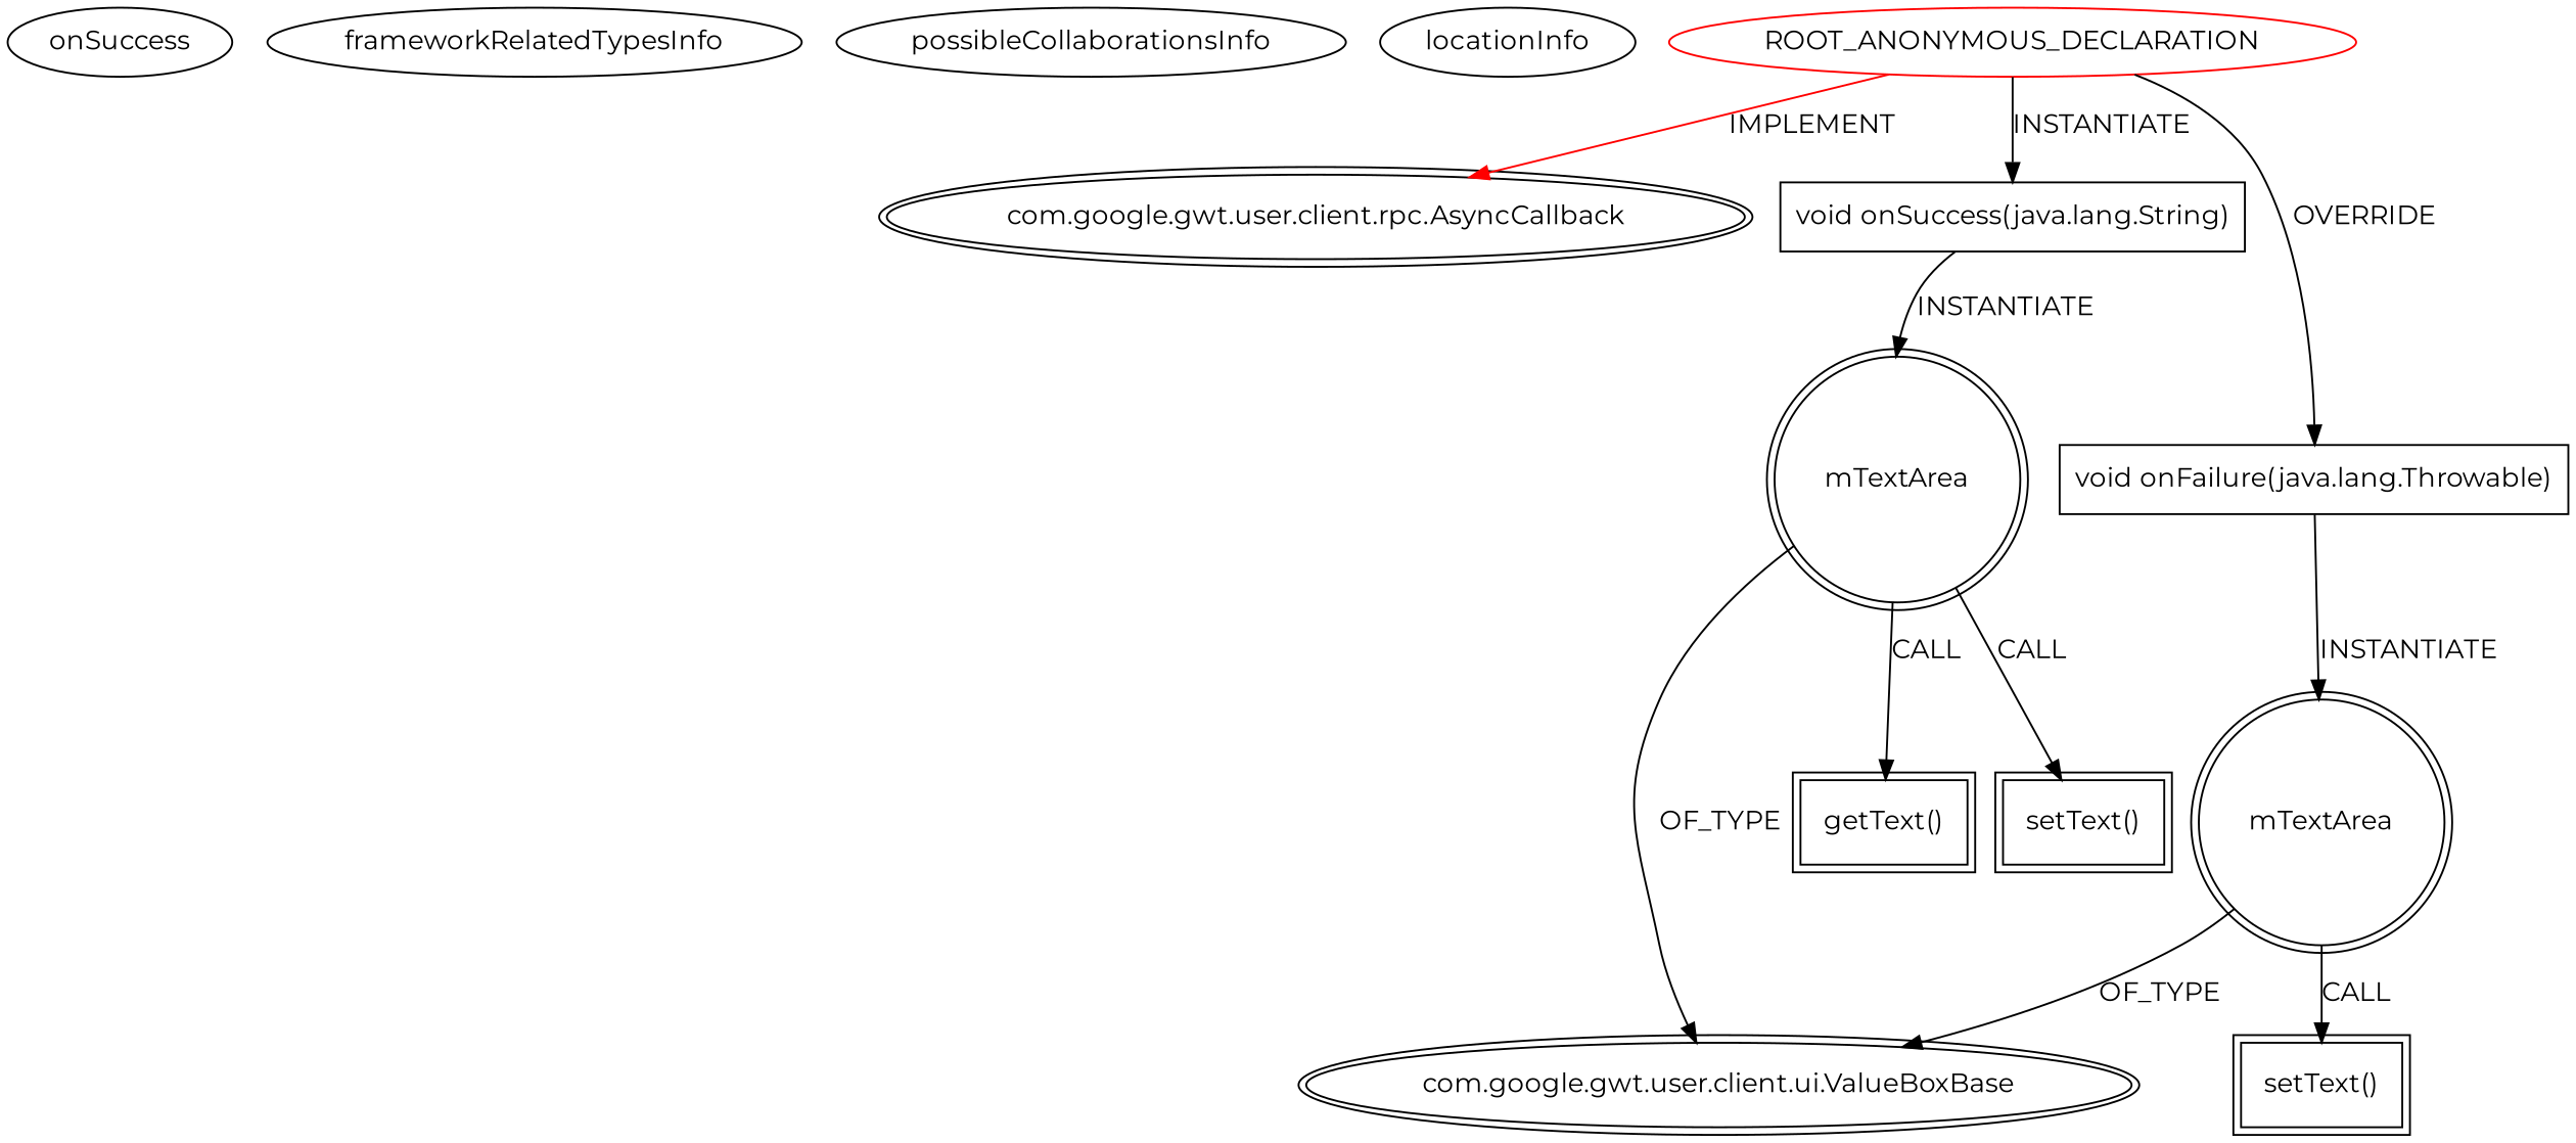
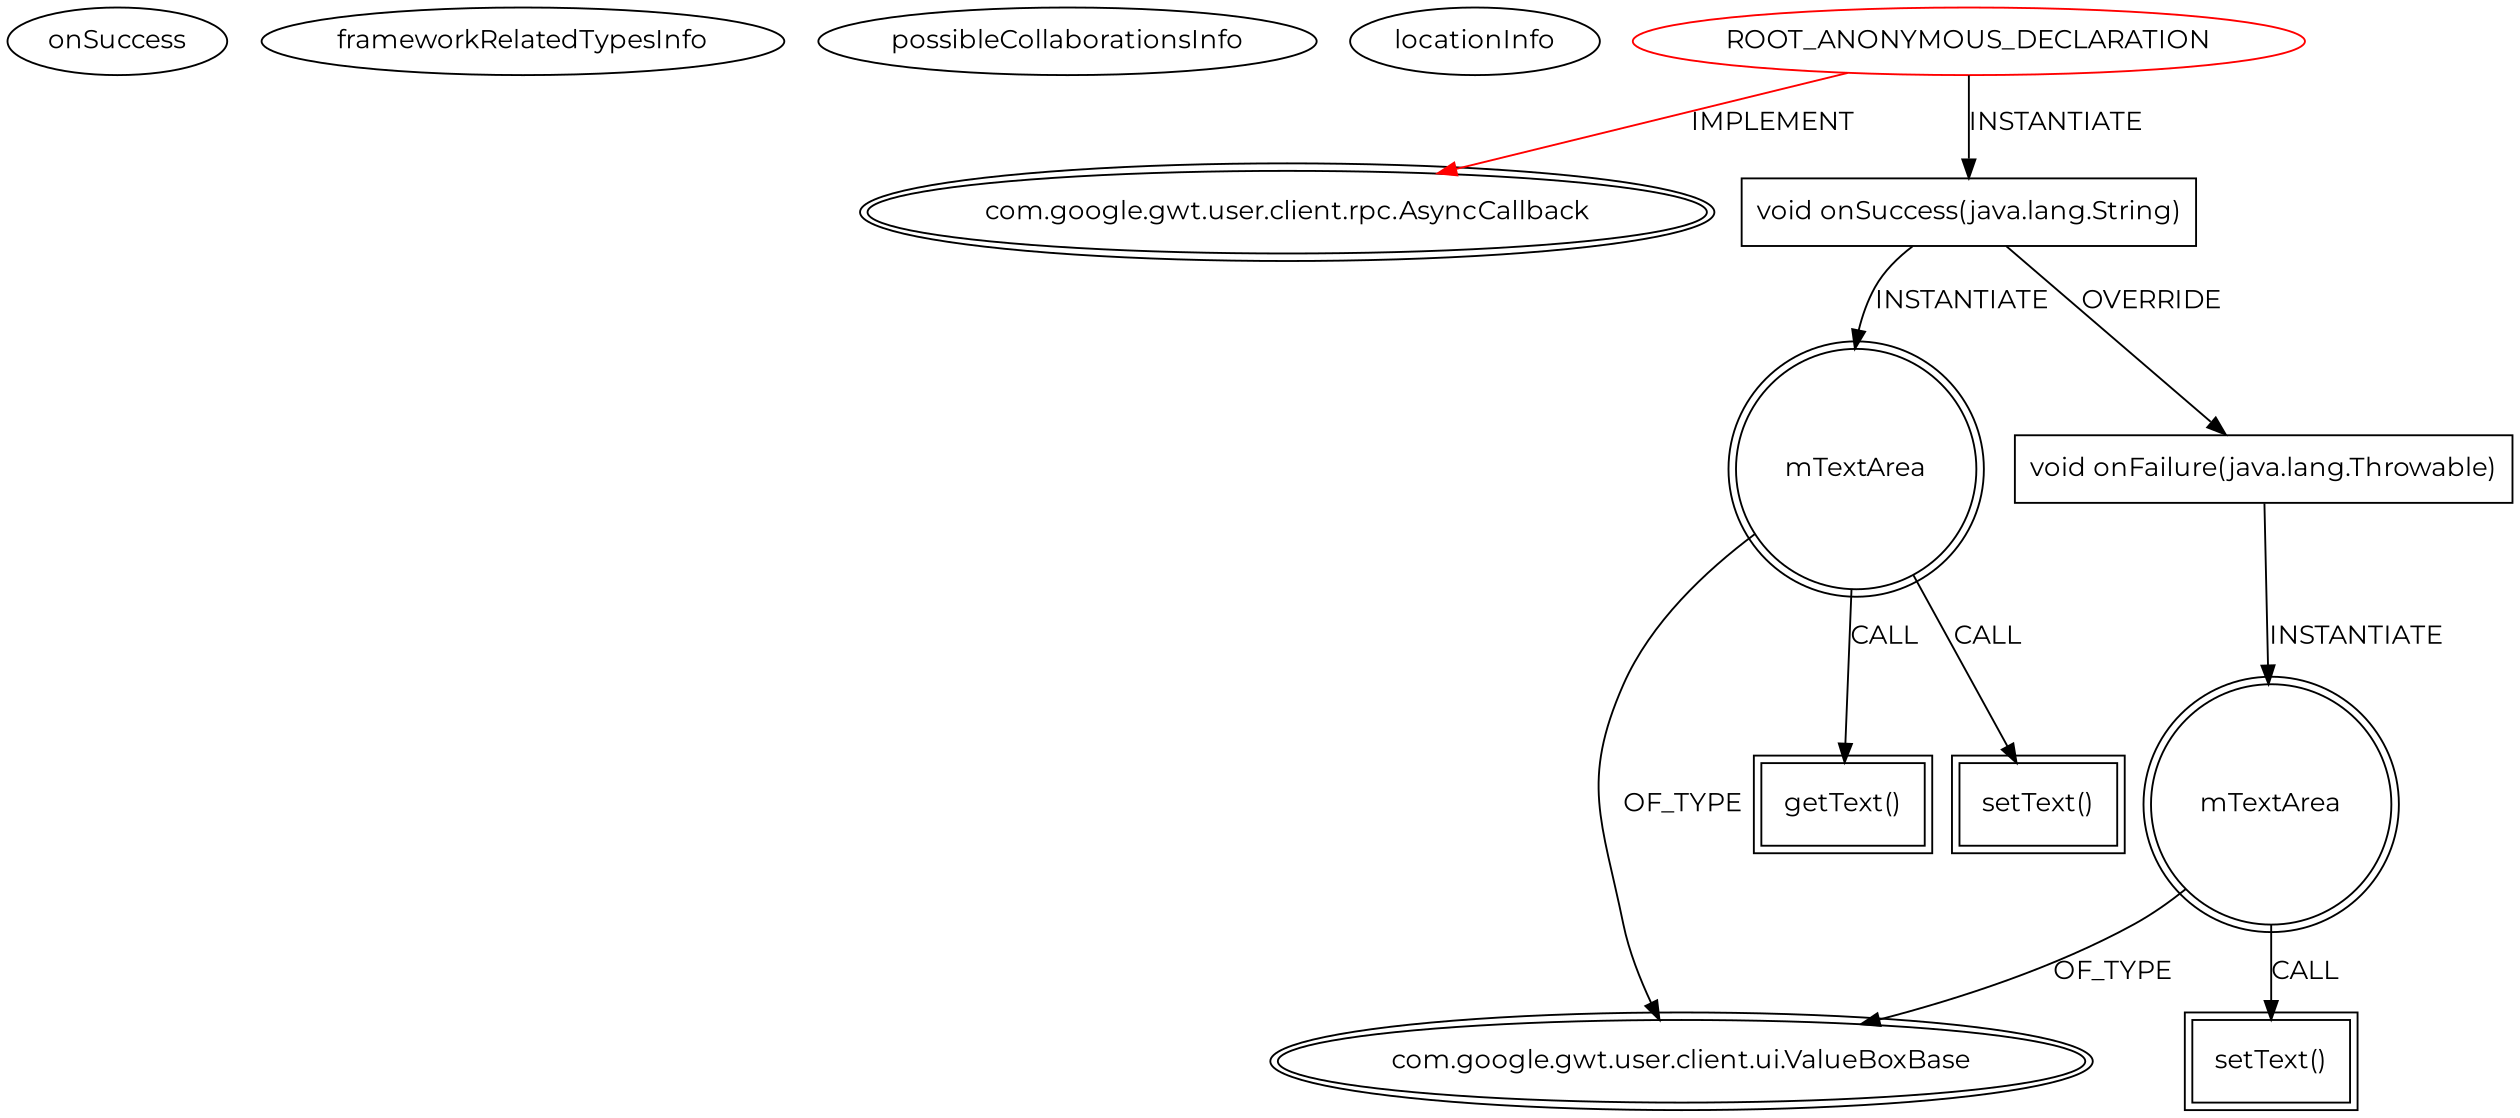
  digraph {
    fontname=Montserrat
    node [fontname=Montserrat isFrameworkType=true]
    edge [fontname=Montserrat]
    n1 [category=extension_graph graphId=4279 isAnonymous=true label=onSuccess possibleRelation=false isFrameworkType=""]
    frameworkRelatedTypesInfo [0="com.google.gwt.user.client.rpc.AsyncCallback" isFrameworkType=""]
    possibleCollaborationsInfo [isFrameworkType=""]
    locationInfo [contextSignature="void onMouseUp(com.google.gwt.event.dom.client.MouseUpEvent)" filePath="/papog-grumo/grumo-master/src/com/spacepirates/grumo/client/GraphCanvas.java" graphId=4279 projectName="papog-grumo" isFrameworkType=""]
    n5 [color=red isFrameworkType=false label=ROOT_ANONYMOUS_DECLARATION vertexType=ROOT_ANONYMOUS_DECLARATION]
    n6 [label="com.google.gwt.user.client.rpc.AsyncCallback" peripheries=2 vertexType=FRAMEWORK_INTERFACE_TYPE]
    n7 [isFrameworkType=false label="void onSuccess(java.lang.String)" shape=box vertexType=OVERRIDING_METHOD_DECLARATION]
    n8 [isFrameworkType=false label="void onFailure(java.lang.Throwable)" shape=box vertexType=OVERRIDING_METHOD_DECLARATION]
    n9 [label=mTextArea peripheries=2 shape=circle vertexType=VARIABLE_EXPRESION]
    n10 [label=mTextArea peripheries=2 shape=circle vertexType=VARIABLE_EXPRESION]
    n11 [label="com.google.gwt.user.client.ui.ValueBoxBase" peripheries=2 vertexType=FRAMEWORK_CLASS_TYPE]
    n12 [label="getText()" peripheries=2 shape=box vertexType=INSIDE_CALL]
    n13 [label="setText()" peripheries=2 shape=box vertexType=INSIDE_CALL]
    n14 [label="setText()" peripheries=2 shape=box vertexType=INSIDE_CALL]
    n5 -> n6 [color=red label=IMPLEMENT]
    n5 -> n7 [label=INSTANTIATE]
-   n5 -> n8 [label=OVERRIDE]
+   n7 -> n8 [label=OVERRIDE]
    n7 -> n9 [label=INSTANTIATE]
    n8 -> n10 [label=INSTANTIATE]
    n9 -> n11 [label=OF_TYPE]
    n9 -> n12 [label=CALL]
    n9 -> n13 [label=CALL]
    n10 -> n11 [label=OF_TYPE]
    n10 -> n14 [label=CALL]
  }
